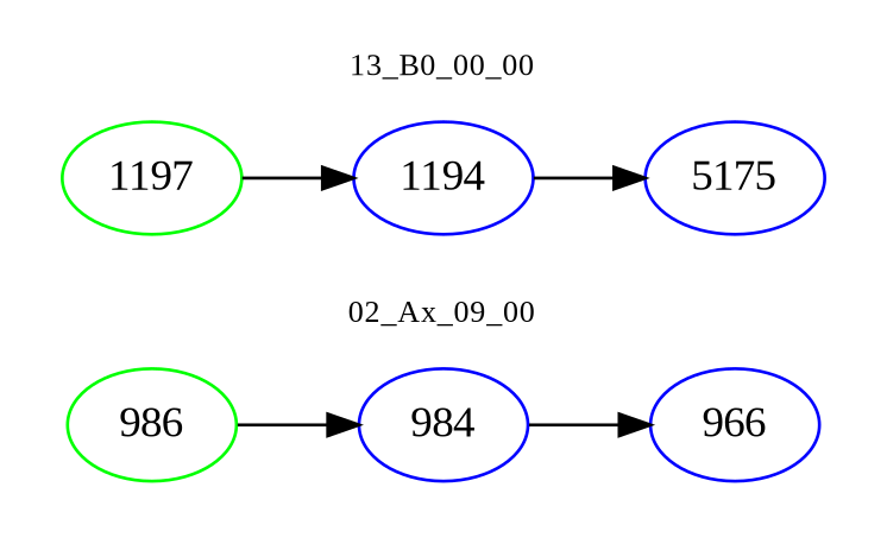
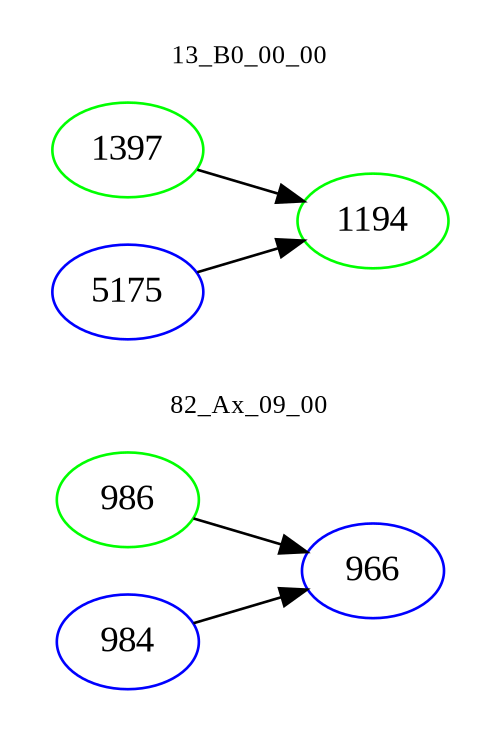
  digraph {
    fontname="Liberation Serif"
    rankdir=LR
    node [color=blue fontname="Liberation Serif"]
    edge [color=black fontname="Liberation Serif"]
    n1 [color=green label=986]
    n2 [label=984]
    n3 [label=966]
-   n4 [color=green label=1197]
-   n5 [label=1194]
+   n4 [color=green label=1397]
+   n5 [color=green label=1194]
    n6 [label=5175]
    subgraph cluster_1 {
      color=white
      fontsize=10
-     label="02_Ax_09_00"
+     label="82_Ax_09_00"
      n1
      n2
      n3
    }
    subgraph cluster_2 {
      color=white
      fontsize=10
      label="13_B0_00_00"
      n4
      n5
      n6
    }
-   n1 -> n2
+   n1 -> n3
    n2 -> n3
    n4 -> n5
-   n5 -> n6
+   n6 -> n5
  }
